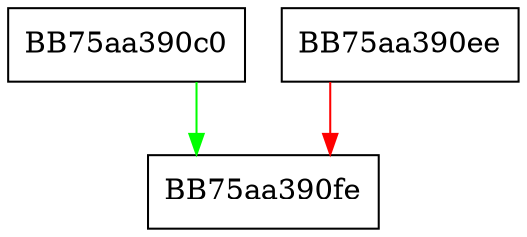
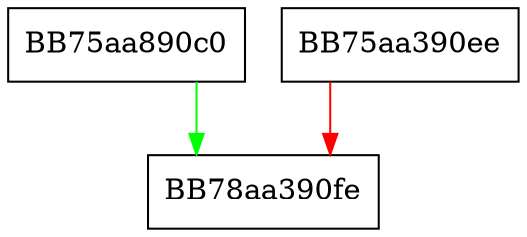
  digraph {
    splines=ortho
    node [shape=box]
-   BB75aa390c0
-   BB75aa390fe
+   BB75aa390c0 [label=BB75aa890c0]
+   BB75aa390fe [label=BB78aa390fe]
    BB75aa390ee
    BB75aa390c0 -> BB75aa390fe [color=green]
    BB75aa390ee -> BB75aa390fe [color=red]
  }
